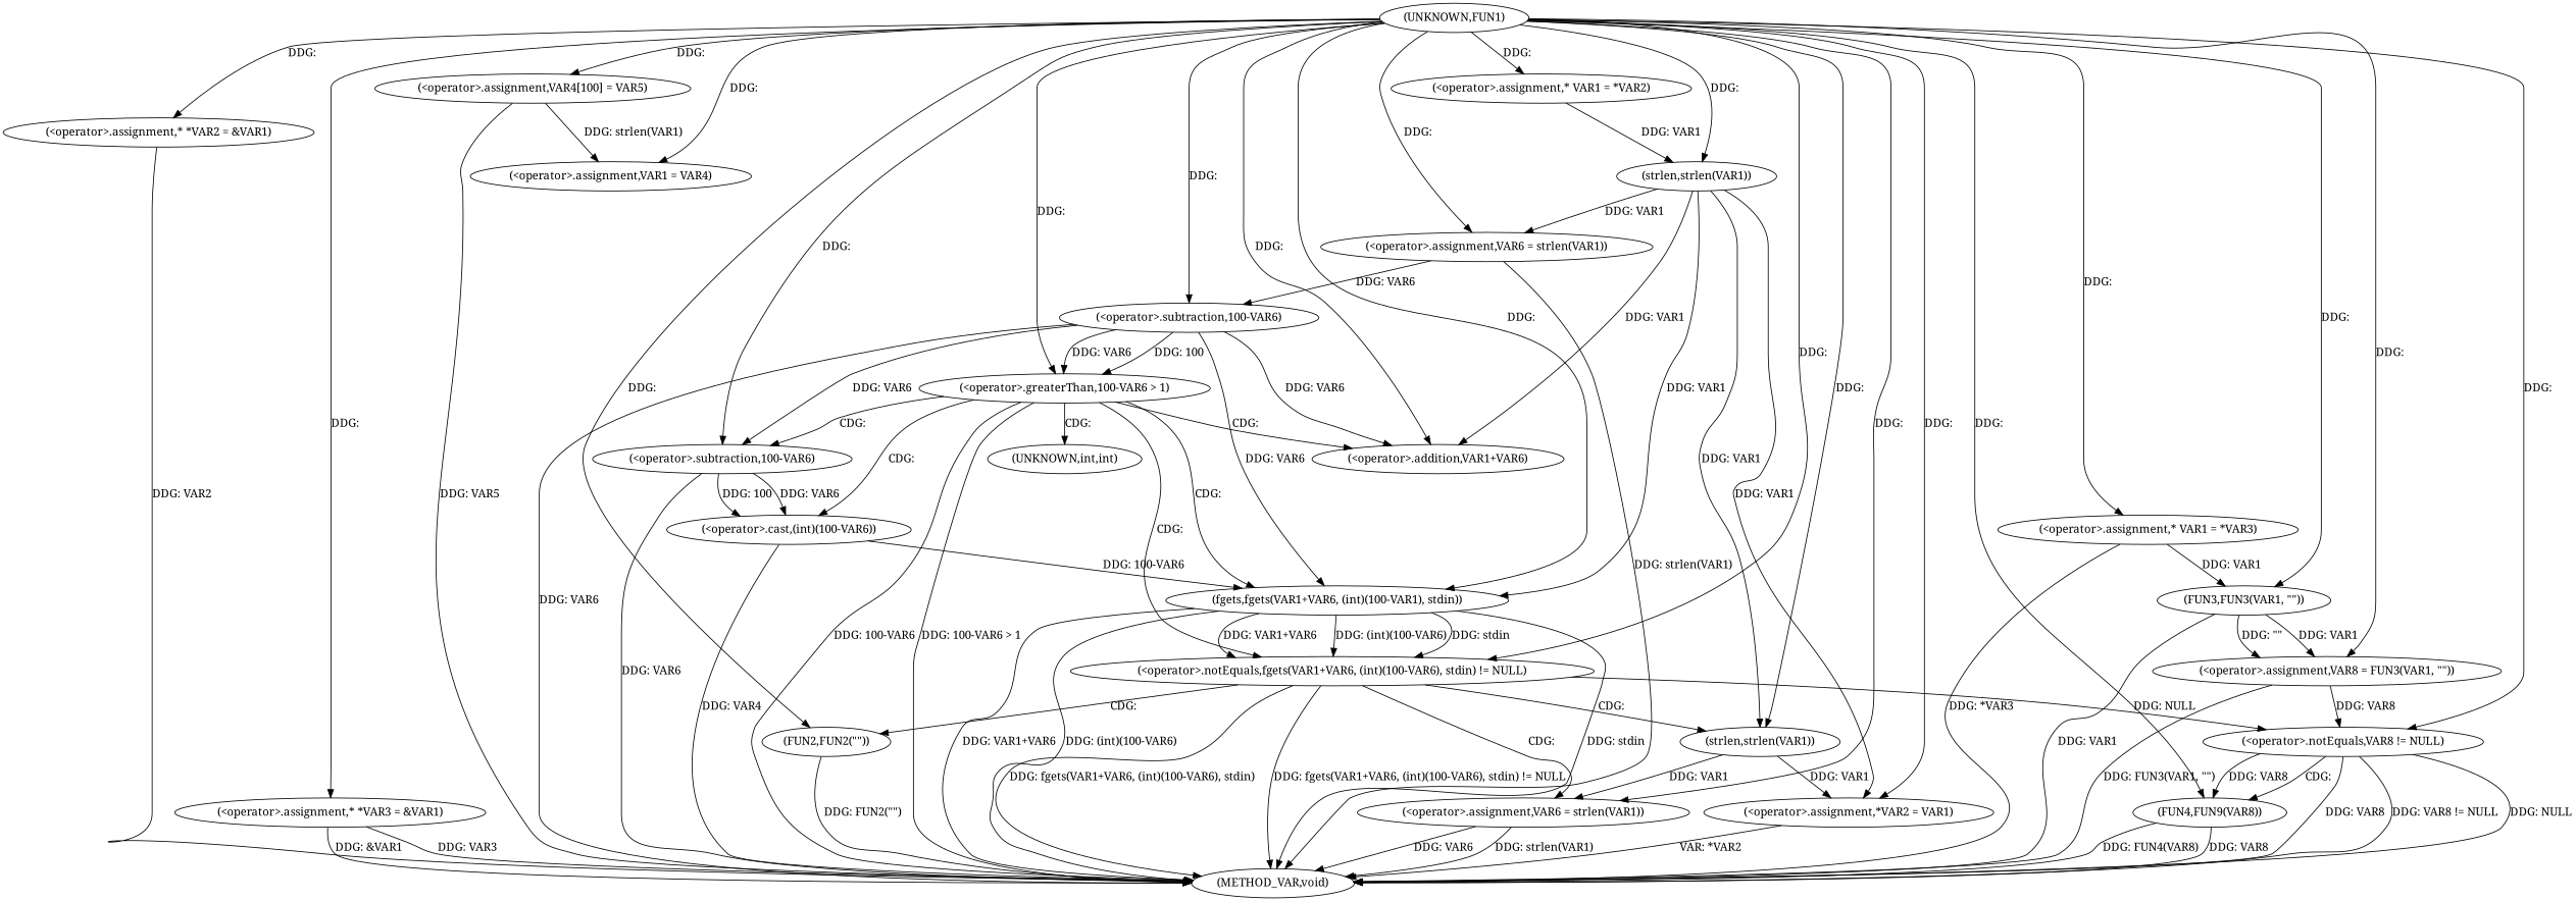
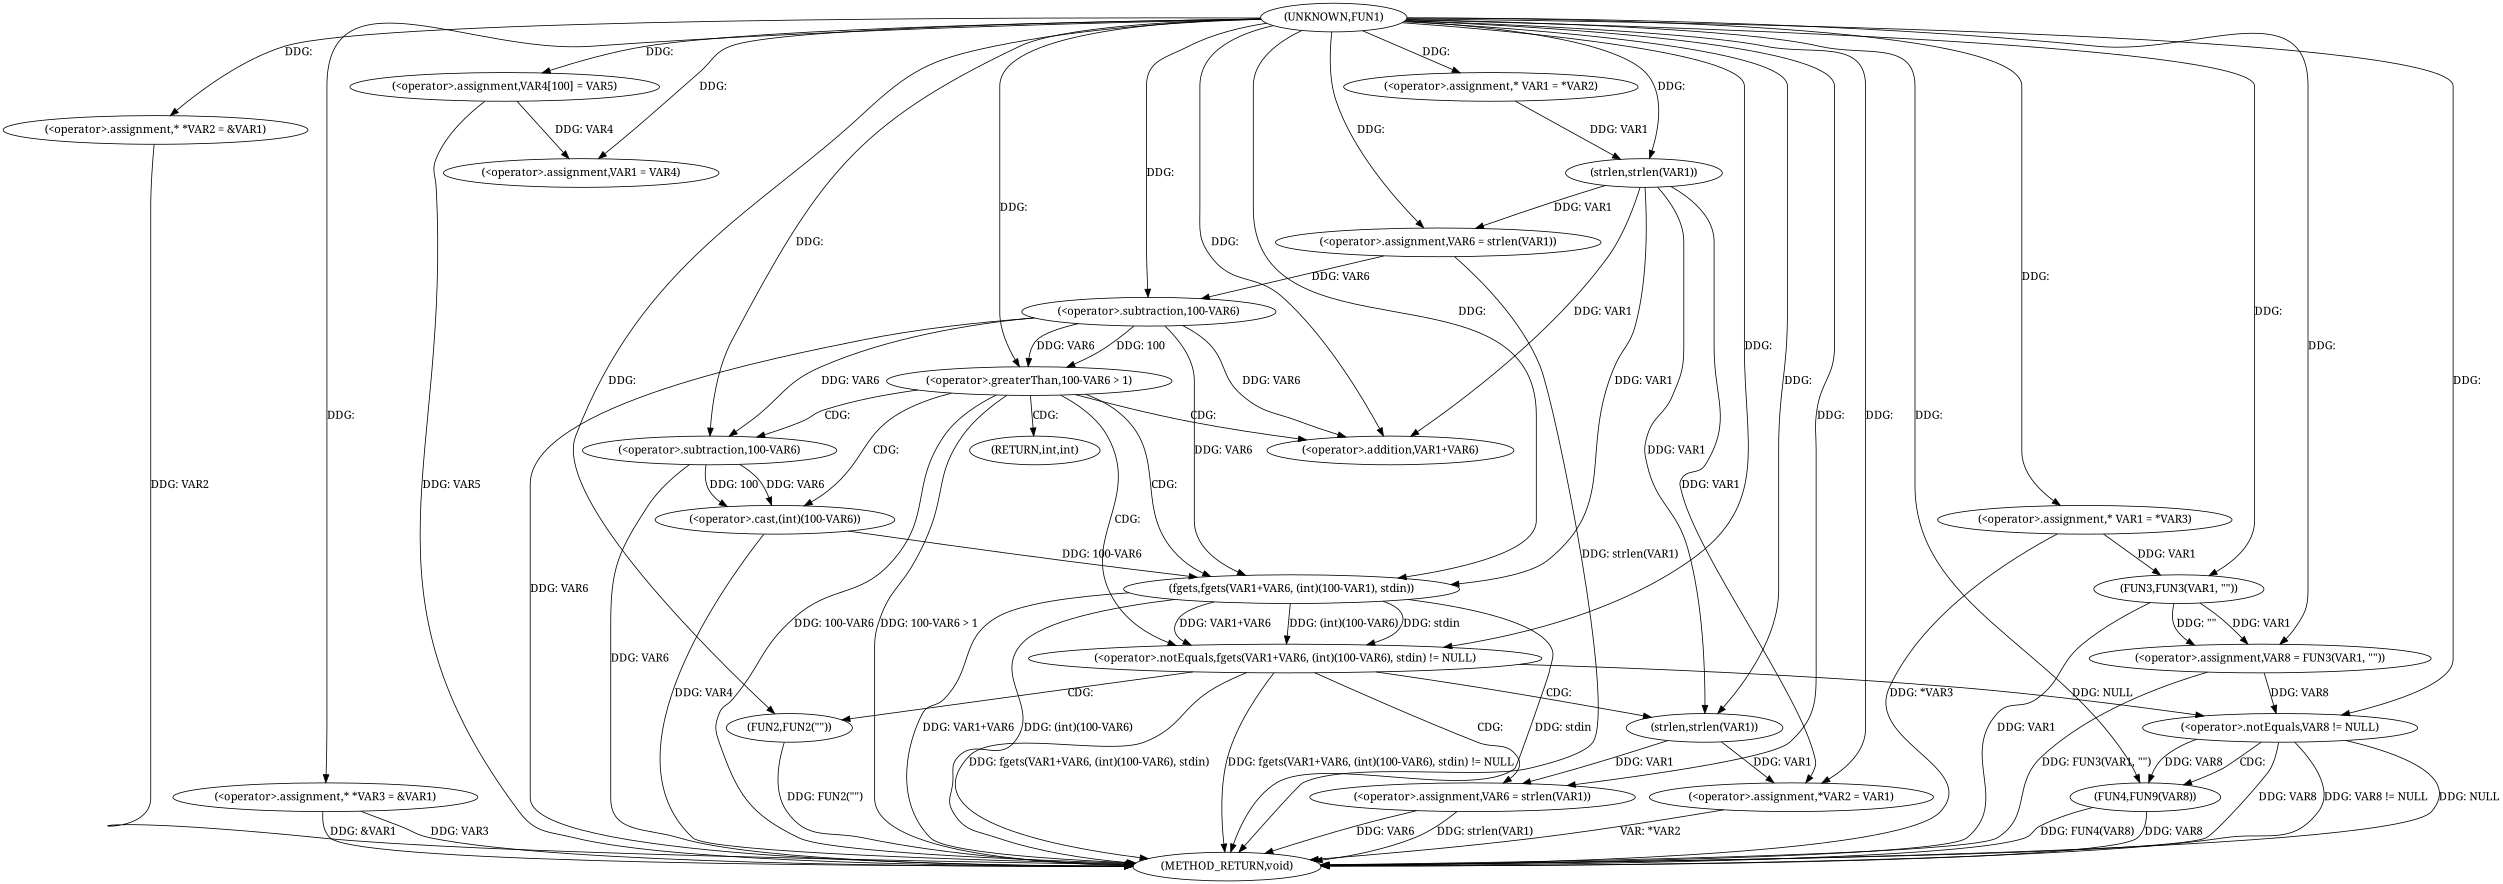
  digraph {
    fontname="Noto Serif"
    node [fontname="Noto Serif"]
    edge [fontname="Noto Serif"]
    n1 [label="(UNKNOWN,FUN1)"]
    n2 [label="(<operator>.assignment,* *VAR2 = &VAR1)"]
    n3 [label="(<operator>.assignment,* *VAR3 = &VAR1)"]
    n4 [label="(<operator>.assignment,VAR4[100] = VAR5)"]
    n5 [label="(<operator>.assignment,VAR1 = VAR4)"]
    n6 [label="(<operator>.assignment,* VAR1 = *VAR2)"]
    n7 [label="(<operator>.assignment,VAR6 = strlen(VAR1))"]
    n8 [label="(strlen,strlen(VAR1))"]
    n9 [label="(<operator>.greaterThan,100-VAR6 > 1)"]
    n10 [label="(<operator>.subtraction,100-VAR6)"]
    n11 [label="(<operator>.notEquals,fgets(VAR1+VAR6, (int)(100-VAR6), stdin) != NULL)"]
    n12 [label="(fgets,fgets(VAR1+VAR6, (int)(100-VAR1), stdin))"]
    n13 [label="(<operator>.addition,VAR1+VAR6)"]
    n14 [label="(<operator>.subtraction,100-VAR6)"]
    n15 [label="(<operator>.assignment,VAR6 = strlen(VAR1))"]
    n16 [label="(strlen,strlen(VAR1))"]
    n17 [label="(FUN2,FUN2(\"\"))"]
    n18 [label="(<operator>.assignment,*VAR2 = VAR1)"]
    n19 [label="(<operator>.assignment,* VAR1 = *VAR3)"]
    n20 [label="(<operator>.assignment,VAR8 = FUN3(VAR1, \"\"))"]
    n21 [label="(FUN3,FUN3(VAR1, \"\"))"]
    n22 [label="(<operator>.notEquals,VAR8 != NULL)"]
    n23 [label="(FUN4,FUN9(VAR8))"]
-   n24 [label="(METHOD_VAR,void)"]
+   n24 [label="(METHOD_RETURN,void)"]
    n25 [label="(<operator>.cast,(int)(100-VAR6))"]
-   n26 [label="(UNKNOWN,int,int)"]
+   n26 [label="(RETURN,int,int)"]
    n1 -> n2 [label="DDG: "]
    n1 -> n3 [label="DDG: "]
    n1 -> n4 [label="DDG: "]
    n1 -> n5 [label="DDG: "]
    n1 -> n6 [label="DDG: "]
    n1 -> n7 [label="DDG: "]
    n1 -> n8 [label="DDG: "]
    n1 -> n9 [label="DDG: "]
    n1 -> n10 [label="DDG: "]
    n1 -> n11 [label="DDG: "]
    n1 -> n12 [label="DDG: "]
    n1 -> n13 [label="DDG: "]
    n1 -> n14 [label="DDG: "]
    n1 -> n15 [label="DDG: "]
    n1 -> n16 [label="DDG: "]
    n1 -> n17 [label="DDG: "]
    n1 -> n18 [label="DDG: "]
    n1 -> n19 [label="DDG: "]
    n1 -> n20 [label="DDG: "]
    n1 -> n21 [label="DDG: "]
    n1 -> n22 [label="DDG: "]
    n1 -> n23 [label="DDG: "]
    n2 -> n24 [label="DDG: VAR2"]
    n3 -> n24 [label="DDG: VAR3"]
    n3 -> n24 [label="DDG: &VAR1"]
-   n4 -> n5 [label="DDG: strlen(VAR1)"]
+   n4 -> n5 [label="DDG: VAR4"]
    n4 -> n24 [label="DDG: VAR5"]
    n6 -> n8 [label="DDG: VAR1"]
    n7 -> n10 [label="DDG: VAR6"]
    n7 -> n24 [label="DDG: strlen(VAR1)"]
    n8 -> n7 [label="DDG: VAR1"]
    n8 -> n12 [label="DDG: VAR1"]
    n8 -> n13 [label="DDG: VAR1"]
    n8 -> n16 [label="DDG: VAR1"]
    n8 -> n18 [label="DDG: VAR1"]
    n9 -> n11 [label="CDG: "]
    n9 -> n12 [label="CDG: "]
    n9 -> n13 [label="CDG: "]
    n9 -> n14 [label="CDG: "]
    n9 -> n24 [label="DDG: 100-VAR6 > 1"]
    n9 -> n24 [label="DDG: 100-VAR6"]
    n9 -> n25 [label="CDG: "]
    n9 -> n26 [label="CDG: "]
    n10 -> n9 [label="DDG: 100"]
    n10 -> n9 [label="DDG: VAR6"]
    n10 -> n12 [label="DDG: VAR6"]
    n10 -> n13 [label="DDG: VAR6"]
    n10 -> n14 [label="DDG: VAR6"]
    n10 -> n24 [label="DDG: VAR6"]
    n11 -> n15 [label="CDG: "]
    n11 -> n16 [label="CDG: "]
    n11 -> n17 [label="CDG: "]
    n11 -> n22 [label="DDG: NULL"]
    n11 -> n24 [label="DDG: fgets(VAR1+VAR6, (int)(100-VAR6), stdin)"]
    n11 -> n24 [label="DDG: fgets(VAR1+VAR6, (int)(100-VAR6), stdin) != NULL"]
    n12 -> n11 [label="DDG: VAR1+VAR6"]
    n12 -> n11 [label="DDG: (int)(100-VAR6)"]
    n12 -> n11 [label="DDG: stdin"]
    n12 -> n24 [label="DDG: VAR1+VAR6"]
    n12 -> n24 [label="DDG: (int)(100-VAR6)"]
    n12 -> n24 [label="DDG: stdin"]
    n14 -> n24 [label="DDG: VAR6"]
    n14 -> n25 [label="DDG: 100"]
    n14 -> n25 [label="DDG: VAR6"]
    n15 -> n24 [label="DDG: VAR6"]
    n15 -> n24 [label="DDG: strlen(VAR1)"]
    n16 -> n15 [label="DDG: VAR1"]
    n16 -> n18 [label="DDG: VAR1"]
    n17 -> n24 [label="DDG: FUN2(\"\")"]
    n18 -> n24 [label="VAR: *VAR2"]
    n19 -> n21 [label="DDG: VAR1"]
    n19 -> n24 [label="DDG: *VAR3"]
    n20 -> n22 [label="DDG: VAR8"]
    n20 -> n24 [label="DDG: FUN3(VAR1, \"\")"]
    n21 -> n20 [label="DDG: VAR1"]
    n21 -> n20 [label="DDG: \"\""]
    n21 -> n24 [label="DDG: VAR1"]
    n22 -> n23 [label="DDG: VAR8"]
    n22 -> n23 [label="CDG: "]
    n22 -> n24 [label="DDG: VAR8"]
    n22 -> n24 [label="DDG: VAR8 != NULL"]
    n22 -> n24 [label="DDG: NULL"]
    n23 -> n24 [label="DDG: VAR8"]
    n23 -> n24 [label="DDG: FUN4(VAR8)"]
    n25 -> n12 [label="DDG: 100-VAR6"]
    n25 -> n24 [label="DDG: VAR4"]
  }
